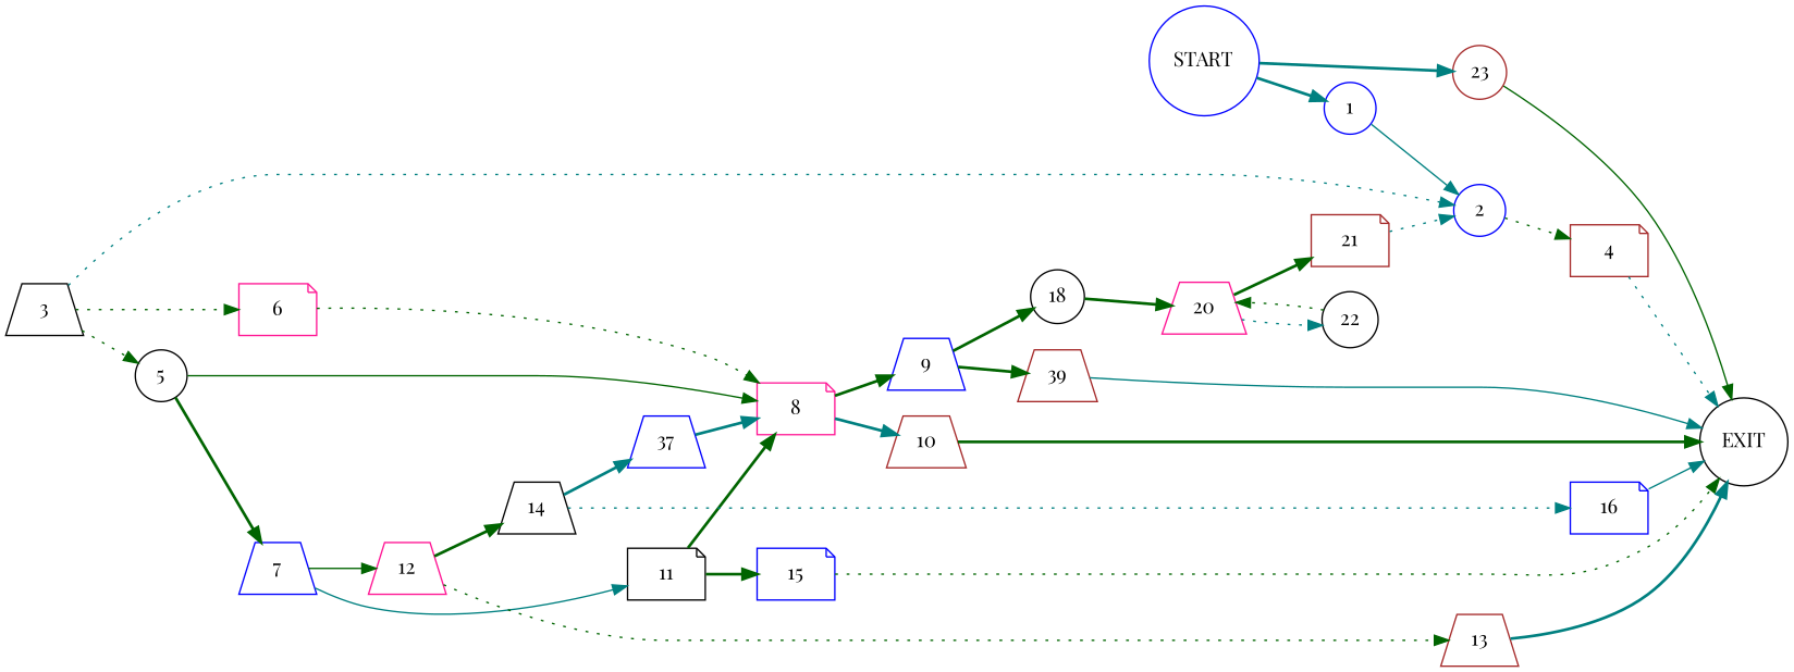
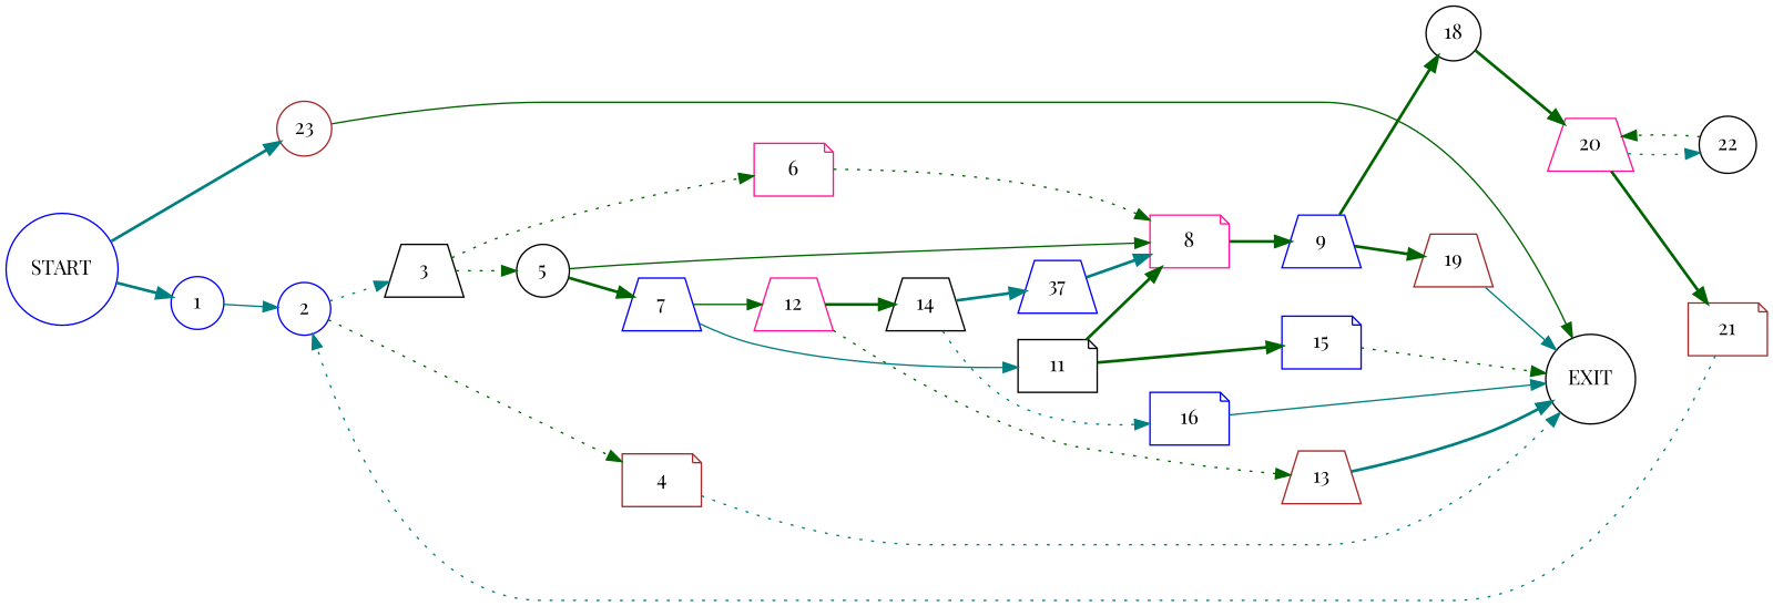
  digraph {
    fontname="Playfair Display"
    rankdir=LR
    node [color=blue fontname="Playfair Display" shape=trapezium]
    edge [color=darkgreen fontname="Playfair Display" style=bold]
    n1 [label=START shape=circle]
    1 [shape=circle]
    23 [color=brown shape=circle]
    2 [shape=circle]
    n5 [color=black label=EXIT shape=circle]
    3 [color=black]
    4 [color=brown shape=note]
    5 [color=black shape=circle]
    6 [color=deeppink shape=note]
    7
    8 [color=deeppink shape=note]
    11 [color=black shape=note]
    12 [color=deeppink]
    9
-   10 [color=brown]
    15 [shape=note]
    13 [color=brown]
    14 [color=black]
    18 [color=black shape=circle]
-   19 [color=brown label=39]
+   19 [color=brown]
    20 [color=deeppink]
    16 [shape=note]
    n23 [label=37]
    21 [color=brown shape=note]
    22 [color=black shape=circle]
    n1 -> 1 [color=teal]
    n1 -> 23 [color=teal]
    1 -> 2 [color=teal style=solid]
    23 -> n5 [style=solid]
-   3 -> 2 [color=teal style=dotted]
+   2 -> 3 [color=teal style=dotted]
    2 -> 4 [style=dotted]
    3 -> 5 [style=dotted]
    3 -> 6 [style=dotted]
    4 -> n5 [color=teal style=dotted]
    5 -> 7
    5 -> 8 [style=solid]
    6 -> 8 [style=dotted]
    7 -> 11 [color=teal style=solid]
    7 -> 12 [style=solid]
    8 -> 9
-   8 -> 10 [color=teal]
    11 -> 8
    11 -> 15
    12 -> 13 [style=dotted]
    12 -> 14
    9 -> 18
    9 -> 19
-   10 -> n5
    15 -> n5 [style=dotted]
    13 -> n5 [color=teal]
    14 -> 16 [color=teal style=dotted]
    14 -> n23 [color=teal]
    18 -> 20
    19 -> n5 [color=teal style=solid]
    20 -> 21
    20 -> 22 [color=teal style=dotted]
    16 -> n5 [color=teal style=solid]
    n23 -> 8 [color=teal]
    21 -> 2 [color=teal style=dotted]
    22 -> 20 [style=dotted]
  }
